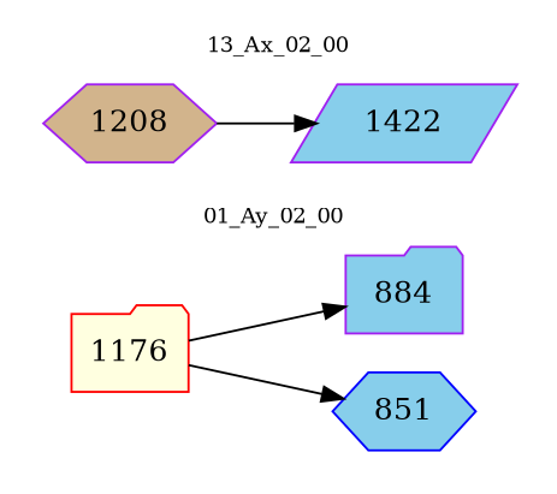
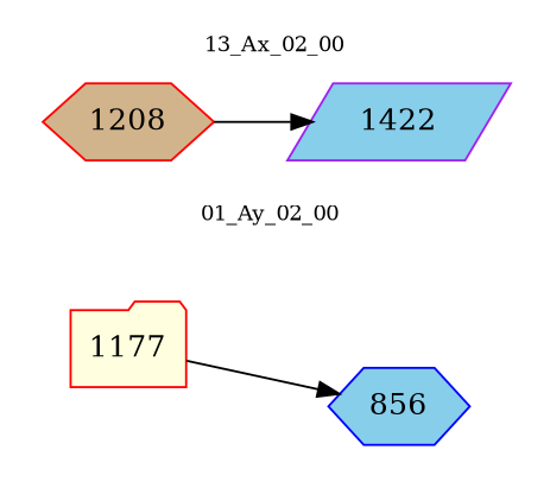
  digraph {
    rankdir=LR
    node [color=red fillcolor=skyblue shape=folder style=filled]
    edge [color=black]
-   n1 [fillcolor=lightyellow label=1176]
-   n2 [color=blue label=851 shape=hexagon]
-   n3 [color=purple label=884]
-   n4 [color=purple fillcolor=tan label=1208 shape=hexagon]
+   n1 [fillcolor=lightyellow label=1177]
+   n2 [color=blue label=856 shape=hexagon]
+   n4 [fillcolor=tan label=1208 shape=hexagon]
    n5 [color=purple label=1422 shape=parallelogram]
    subgraph cluster_1 {
      color=white
      fontsize=10
      label="01_Ay_02_00"
      n1
      n2
-     n3
    }
    subgraph cluster_2 {
      color=white
      fontsize=10
      label="13_Ax_02_00"
      n4
      n5
    }
    n1 -> n2
-   n1 -> n3
    n4 -> n5
  }
